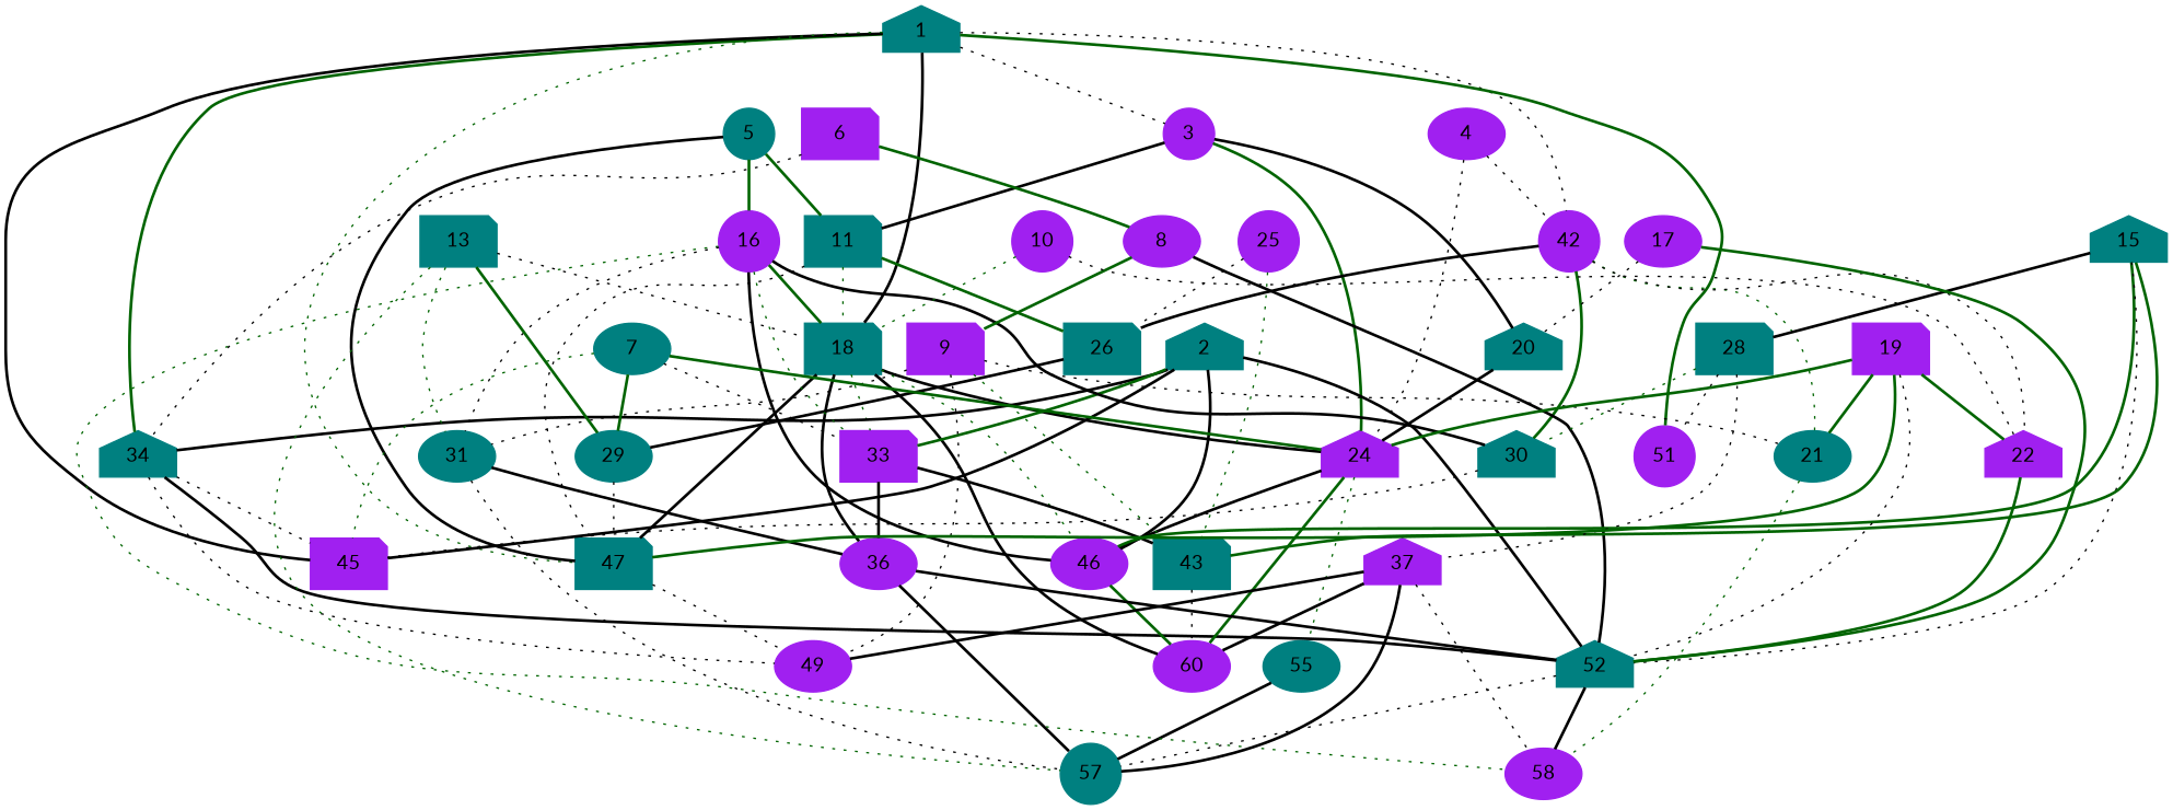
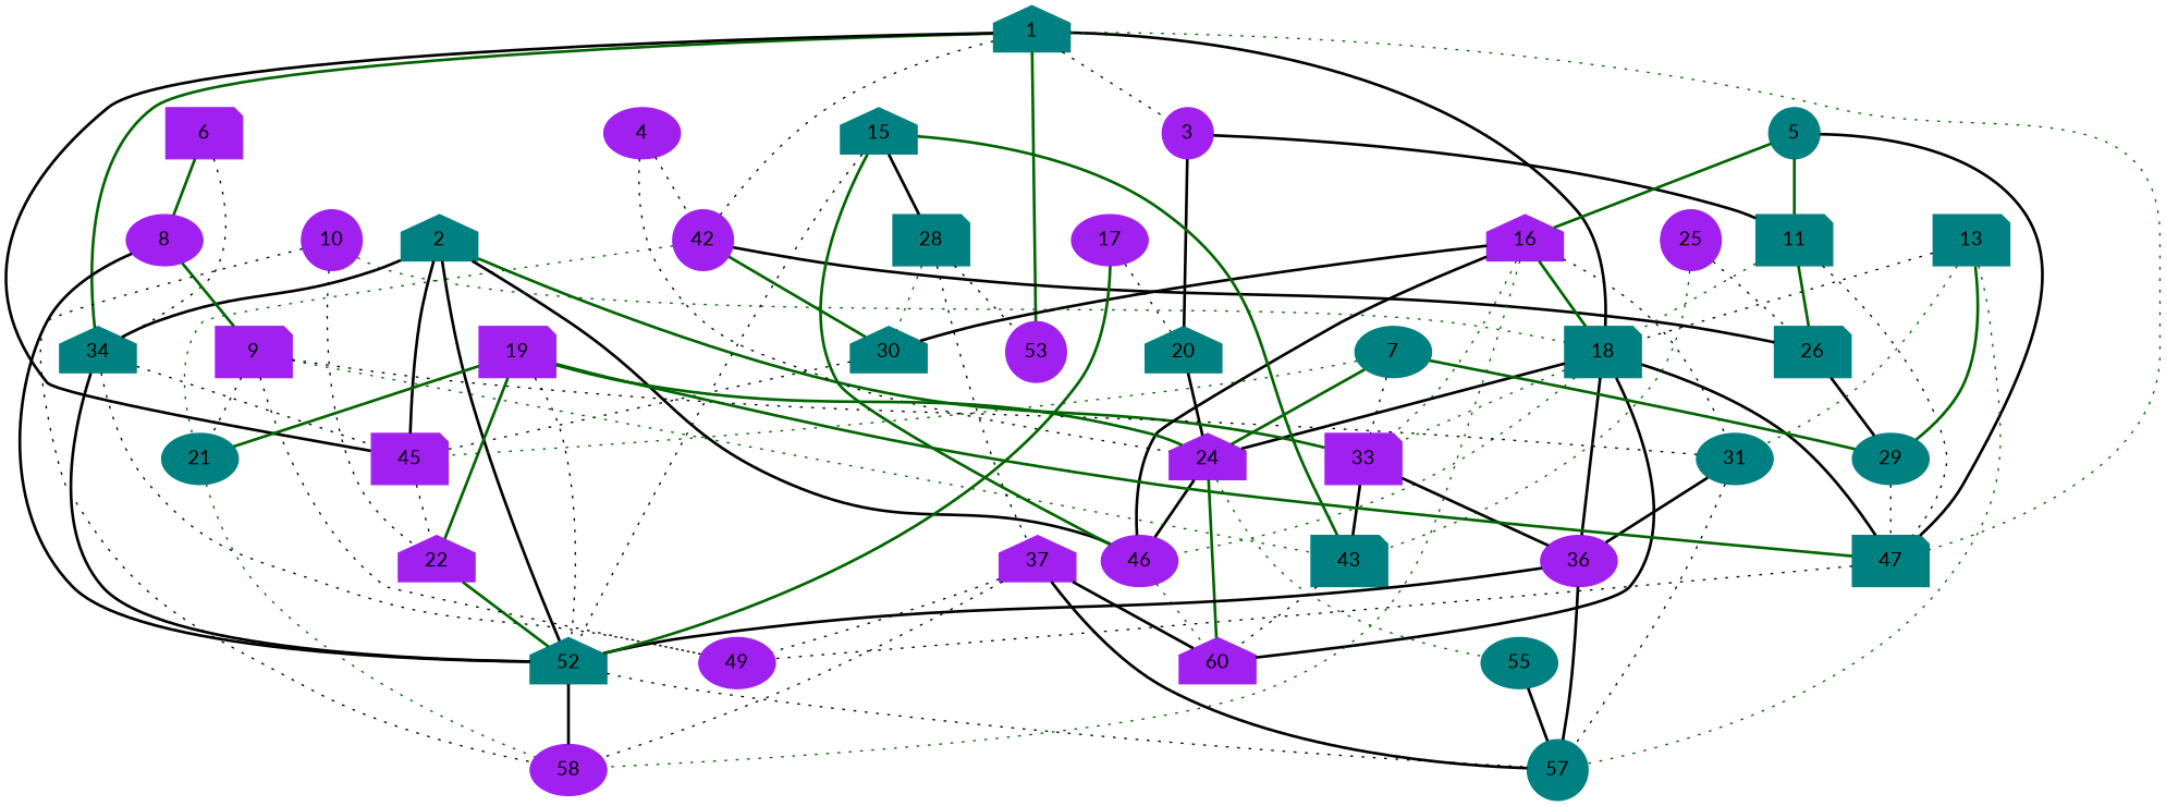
  graph {
    fontname=Lato
    node [color=purple fontname=Lato shape=note style=filled]
    edge [color=black fontname=Lato style=bold]
    1 [color=teal shape=house super="+14+27"]
    3 [shape=circle]
    n3 [label=42 shape=circle super="+35"]
    18 [color=teal super="+61+32"]
    34 [color=teal shape=house super="+38"]
    45
    47 [color=teal super="+59"]
-   51 [shape=circle]
+   51 [shape=circle label=53]
    11 [color=teal super="+42"]
    20 [color=teal shape=house]
    24 [shape=house super="+40+41"]
    21 [color=teal shape=ellipse super="+23"]
    22 [shape=house]
    26 [color=teal]
    30 [color=teal shape=house]
    33
    46 [shape=ellipse super="+62"]
    36 [shape=ellipse super="+39"]
-   60 [shape=ellipse]
+   60 [shape=house]
    52 [color=teal shape=house super="+56"]
    49 [shape=ellipse]
    2 [color=teal shape=house]
    43 [color=teal]
    58 [shape=ellipse]
    57 [color=teal shape=circle]
    55 [color=teal shape=ellipse]
    4 [shape=ellipse]
    5 [color=teal shape=circle]
-   16 [shape=circle super="+44"]
+   16 [shape=house super="+44"]
    31 [color=teal shape=ellipse]
    6
    8 [shape=ellipse]
    9 [super="+53+48"]
    7 [color=teal shape=ellipse super="+50"]
    29 [color=teal shape=ellipse]
    10 [shape=circle]
    13 [color=teal]
    15 [color=teal shape=house]
    28 [color=teal]
    37 [shape=house]
    17 [shape=ellipse]
    19
    25 [shape=circle]
    1 -- 3 [style=dotted]
    1 -- n3 [style=dotted]
    1 -- 18
    1 -- 34 [color=darkgreen]
    1 -- 45
    1 -- 47 [color=darkgreen style=dotted]
    1 -- 51 [color=darkgreen]
    3 -- 11
    3 -- 20
-   3 -- 24 [color=darkgreen]
    n3 -- 21 [color=darkgreen style=dotted]
-   n3 -- 22 [style=dotted]
+   45 -- 22 [style=dotted]
    n3 -- 26
    n3 -- 30 [color=darkgreen]
    18 -- 47
    18 -- 24
    18 -- 33 [color=darkgreen style=dotted]
    18 -- 46 [color=darkgreen style=dotted]
    18 -- 36
    18 -- 60
    34 -- 45 [style=dotted]
    34 -- 52
    34 -- 49 [style=dotted]
    47 -- 49 [style=dotted]
    11 -- 18 [color=darkgreen style=dotted]
    11 -- 47 [style=dotted]
    11 -- 26 [color=darkgreen]
    20 -- 24
    24 -- 46
    24 -- 60 [color=darkgreen]
    24 -- 55 [color=darkgreen style=dotted]
    21 -- 58 [color=darkgreen style=dotted]
    22 -- 52 [color=darkgreen]
    26 -- 29
    30 -- 45 [style=dotted]
    33 -- 36
    33 -- 43
-   46 -- 60 [color=darkgreen]
+   46 -- 60 [color=darkgreen style=dotted]
    36 -- 52
    36 -- 57
    52 -- 58
    52 -- 57 [style=dotted]
    2 -- 34
    2 -- 45
    2 -- 33 [color=darkgreen]
    2 -- 46
    2 -- 52
    43 -- 60 [style=dotted]
    55 -- 57
    4 -- n3 [style=dotted]
    4 -- 24 [style=dotted]
    5 -- 47
    5 -- 11 [color=darkgreen]
    5 -- 16 [color=darkgreen]
    16 -- 18 [color=darkgreen weight=2]
    16 -- 30
    16 -- 33 [color=darkgreen style=dotted]
    16 -- 46
    16 -- 58 [color=darkgreen style=dotted]
    16 -- 31 [style=dotted]
    31 -- 36
    31 -- 57 [style=dotted]
    6 -- 34 [style=dotted]
    6 -- 8 [color=darkgreen]
    8 -- 52 [weight=2]
    8 -- 9 [color=darkgreen]
    9 -- 21 [style=dotted]
    9 -- 49 [style=dotted]
    9 -- 43 [color=darkgreen style=dotted]
    9 -- 31 [style=dotted]
    7 -- 45 [color=darkgreen style=dotted]
    7 -- 24 [color=darkgreen]
    7 -- 33 [style=dotted]
    7 -- 29 [color=darkgreen]
    29 -- 47 [style=dotted]
    10 -- 18 [color=darkgreen style=dotted]
    10 -- 22 [style=dotted]
+   10 -- 58 [style=dotted]
    13 -- 18 [style=dotted]
    13 -- 57 [color=darkgreen style=dotted]
    13 -- 31 [color=darkgreen style=dotted]
    13 -- 29 [color=darkgreen]
    15 -- 46 [color=darkgreen]
    15 -- 52 [style=dotted]
    15 -- 43 [color=darkgreen]
    15 -- 28
    28 -- 51 [style=dotted]
    28 -- 30 [color=darkgreen style=dotted]
    28 -- 37 [style=dotted]
    37 -- 60
-   37 -- 49
+   37 -- 49 [style=dotted]
    37 -- 58 [style=dotted]
    37 -- 57
    17 -- 20 [style=dotted]
    17 -- 52 [color=darkgreen]
    19 -- 47 [color=darkgreen]
    19 -- 24 [color=darkgreen]
    19 -- 21 [color=darkgreen]
    19 -- 22 [color=darkgreen]
    19 -- 52 [style=dotted]
    25 -- 26 [style=dotted]
    25 -- 43 [color=darkgreen style=dotted]
  }
